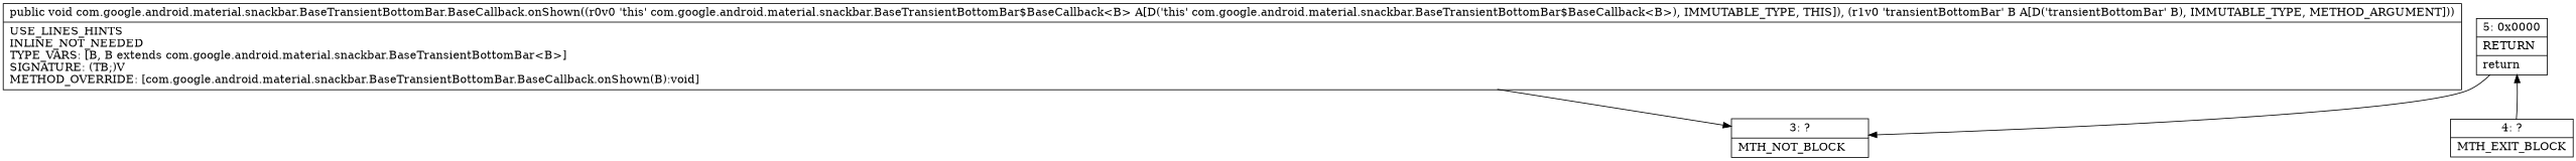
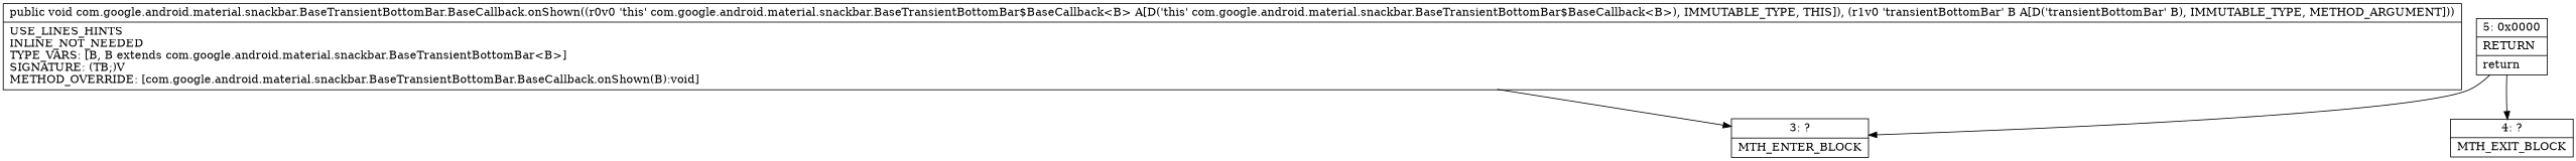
  digraph {
    node [shape=record]
-   n1 [label="{3\:\ ?|MTH_NOT_BLOCK\l}"]
+   n1 [label="{3\:\ ?|MTH_ENTER_BLOCK\l}"]
    n2 [label="{5\:\ 0x0000|RETURN\l|return\l}"]
    n3 [label="{4\:\ ?|MTH_EXIT_BLOCK\l}"]
    n4 [label="{public void com.google.android.material.snackbar.BaseTransientBottomBar.BaseCallback.onShown((r0v0 'this' com.google.android.material.snackbar.BaseTransientBottomBar$BaseCallback\<B\> A[D('this' com.google.android.material.snackbar.BaseTransientBottomBar$BaseCallback\<B\>), IMMUTABLE_TYPE, THIS]), (r1v0 'transientBottomBar' B A[D('transientBottomBar' B), IMMUTABLE_TYPE, METHOD_ARGUMENT]))  | USE_LINES_HINTS\lINLINE_NOT_NEEDED\lTYPE_VARS: [B, B extends com.google.android.material.snackbar.BaseTransientBottomBar\<B\>]\lSIGNATURE: (TB;)V\lMETHOD_OVERRIDE: [com.google.android.material.snackbar.BaseTransientBottomBar.BaseCallback.onShown(B):void]\l}"]
    n2 -> n1
-   n3 -> n2
+   n2 -> n3
    n4 -> n1
  }
